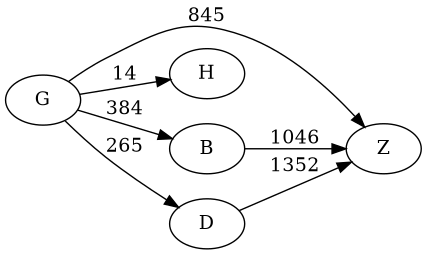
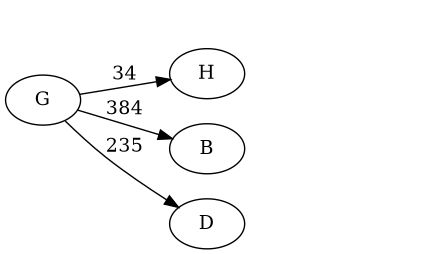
  digraph {
    rankdir=LR
    G
-   Z
    H
    B
    D
-   G -> Z [label=845]
-   G -> H [label=14]
+   G -> H [label=34]
    G -> B [label=384]
-   G -> D [label=265]
-   B -> Z [label=1046]
-   D -> Z [label=1352]
+   G -> D [label=235]
  }
